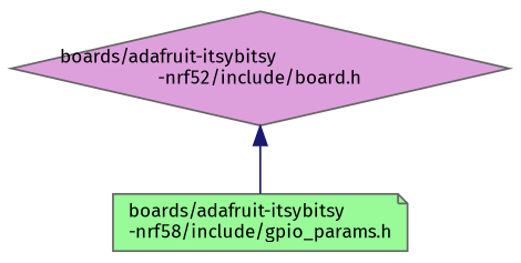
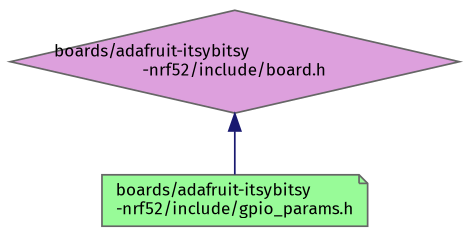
  digraph {
    fontname="Fira Sans"
    node [color=gray40 fontname="Fira Sans" fontsize=10 style=filled]
    n1 [fillcolor=plum fontcolor=black height=0.2 label="boards/adafruit-itsybitsy\l-nrf52/include/board.h" shape=diamond width=0.4]
-   n2 [fillcolor=palegreen height=0.2 label="boards/adafruit-itsybitsy\l-nrf58/include/gpio_params.h" shape=note width=0.4]
+   n2 [fillcolor=palegreen height=0.2 label="boards/adafruit-itsybitsy\l-nrf52/include/gpio_params.h" shape=note width=0.4]
    n1 -> n2 [color=midnightblue dir=back fontname="Fira Sans" fontsize=10 labelfontname=Helvetica labelfontsize=10 style=solid]
  }
